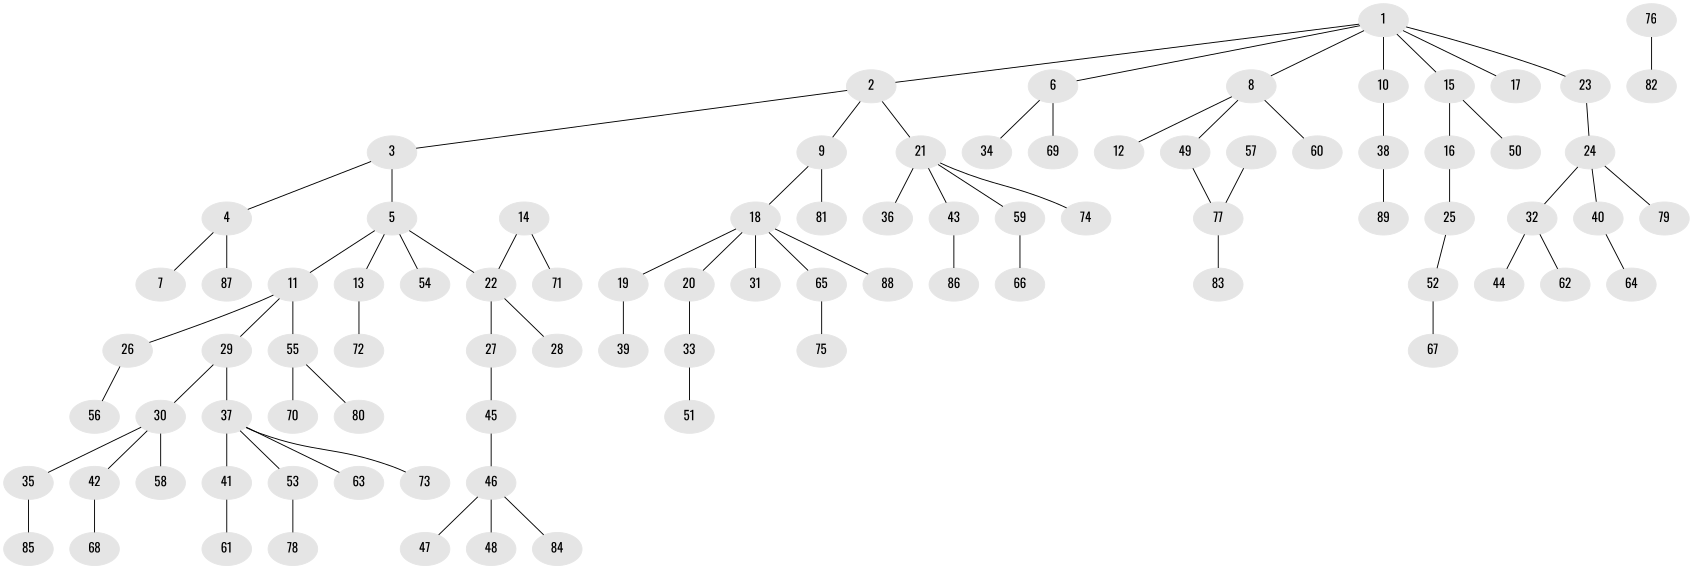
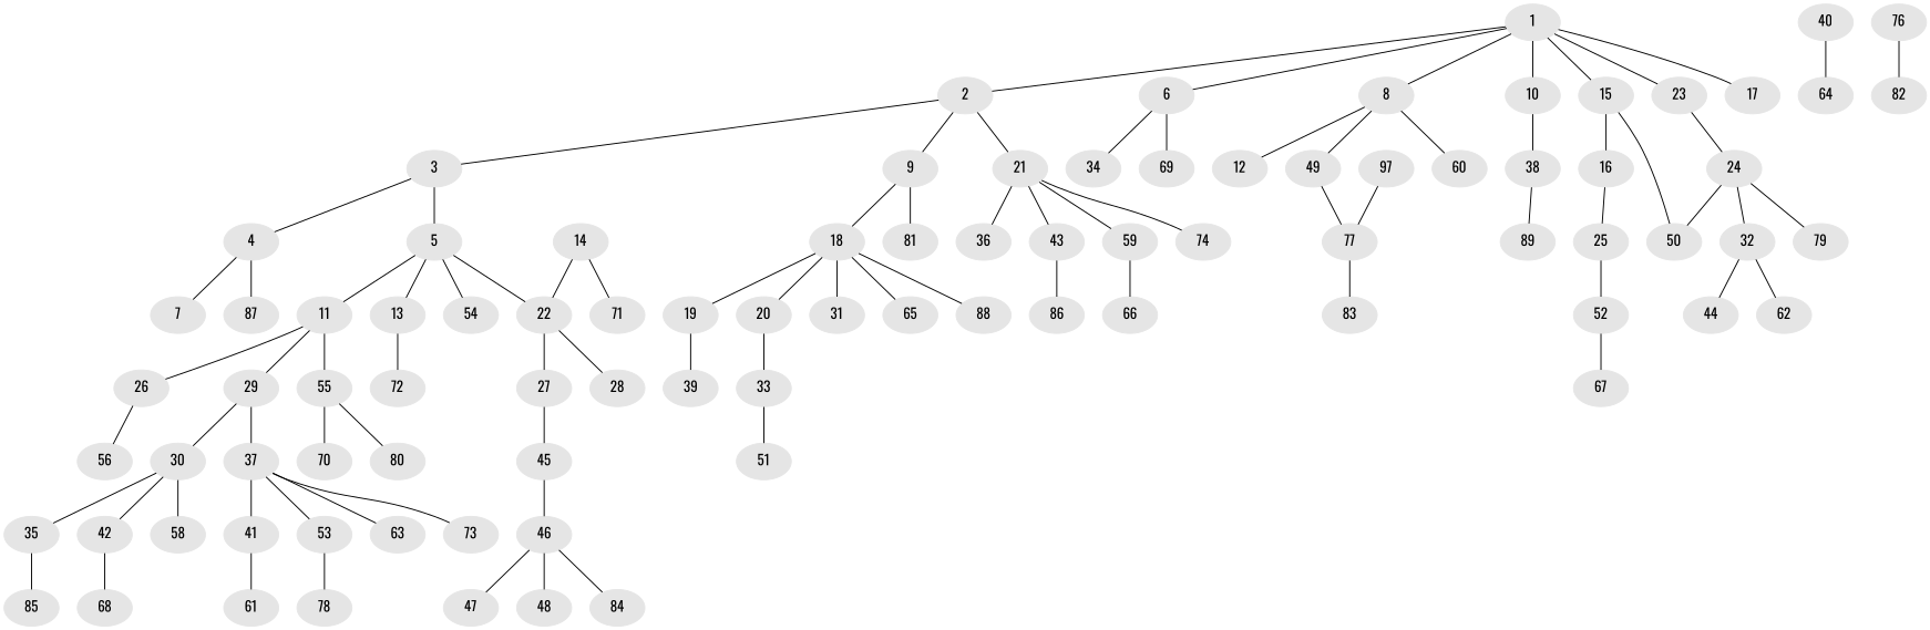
  graph {
    fontname=Oswald
    node [color=gray90 fontname=Oswald style=filled]
    edge [fontname=Oswald]
    1
    2
    6
    8
    10
    15
    17
    23
    3
    9
    21
    34
    69
    12
    49
    60
    38
    16
    50
    24
    4
    5
    18
    81
    36
    43
    59
    74
    7
    87
    11
    13
    54
    22
    26
    29
    55
    72
    14
    71
    77
    19
    20
    31
    65
    88
    89
    56
    30
    37
    70
    80
    27
    28
    25
    52
    39
    33
-   75
    51
    86
    66
    45
    32
    40
    79
    44
    62
    64
    67
    46
    35
    42
    58
    41
    53
    63
    73
    85
    68
    61
    78
    47
    48
    84
-   57
+   57 [label=97]
    83
    76
    82
    1 -- 2
    1 -- 6
    1 -- 8
    1 -- 10
    1 -- 15
    1 -- 17
    1 -- 23
    2 -- 3
    2 -- 9
    2 -- 21
    6 -- 34
    6 -- 69
    8 -- 12
    8 -- 49
    8 -- 60
    10 -- 38
    15 -- 16
    15 -- 50
    23 -- 24
    3 -- 4
    3 -- 5
    9 -- 18
    9 -- 81
    21 -- 36
    21 -- 43
    21 -- 59
    21 -- 74
    49 -- 77
    38 -- 89
    16 -- 25
    24 -- 32
-   24 -- 40
+   24 -- 50
    24 -- 79
    4 -- 7
    4 -- 87
    5 -- 11
    5 -- 13
    5 -- 54
    5 -- 22
    18 -- 19
    18 -- 20
    18 -- 31
    18 -- 65
    18 -- 88
    43 -- 86
    59 -- 66
    11 -- 26
    11 -- 29
    11 -- 55
    13 -- 72
    22 -- 27
    22 -- 28
    26 -- 56
    29 -- 30
    29 -- 37
    55 -- 70
    55 -- 80
    14 -- 22
    14 -- 71
    77 -- 83
    19 -- 39
    20 -- 33
-   65 -- 75
    30 -- 35
    30 -- 42
    30 -- 58
    37 -- 41
    37 -- 53
    37 -- 63
    37 -- 73
    27 -- 45
    25 -- 52
    52 -- 67
    33 -- 51
    45 -- 46
    32 -- 44
    32 -- 62
    40 -- 64
    46 -- 47
    46 -- 48
    46 -- 84
    35 -- 85
    42 -- 68
    41 -- 61
    53 -- 78
    57 -- 77
    76 -- 82
  }
